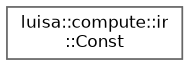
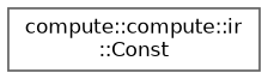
  digraph {
    rankdir=LR
-   n1 [color=grey40 fillcolor=white fontname=Helvetica fontsize=10 height=0.2 label="luisa::compute::ir\l::Const" shape=box style=filled width=0.4]
+   n1 [color=grey40 fillcolor=white fontname=Helvetica fontsize=10 height=0.2 label="compute::compute::ir\l::Const" shape=box style=filled width=0.4]
  }
